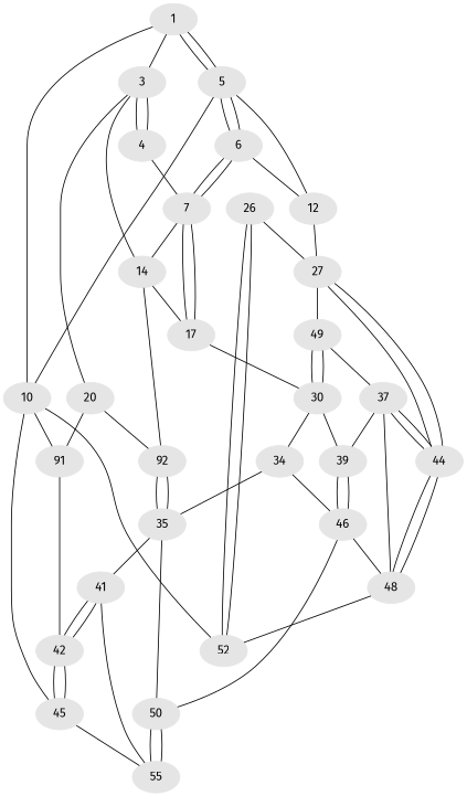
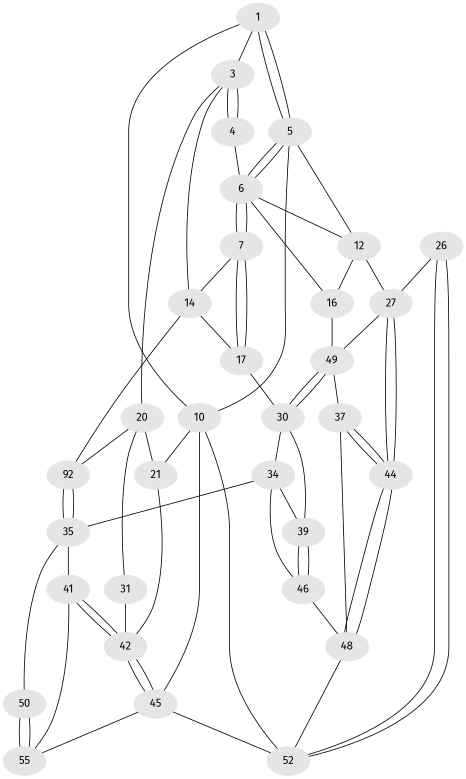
  graph {
    fontname="Fira Sans"
    node [color=gray90 fontname="Fira Sans" style=filled]
    edge [fontname="Fira Sans"]
    1 [super="+2"]
    3 [super="+15"]
    5 [super="+9"]
    10 [super="+11"]
    4
    14 [super="+19"]
    20 [super="+23"]
    6 [super="+13"]
    12 [super="+24"]
-   21 [label=91]
+   21
    45 [super="+54"]
    52 [super="+53"]
    7 [super="+8"]
    17 [super="+18"]
    n15 [label=92]
+   31 [super="+32"]
+   16 [super="+25"]
    27 [super="+28"]
    n19 [label=49 super="+36"]
    30 [super="+33"]
    42 [super="+43"]
    26
    55 [super="+56"]
    44
    35 [super="+40"]
    37 [super="+38"]
    34
    39
    41
    50 [super="+51"]
    48 [super="+49"]
    46 [super="+47"]
    1 -- 3
    1 -- 5
    1 -- 5
    1 -- 10
    3 -- 4
    3 -- 4
    3 -- 14
    3 -- 20
    5 -- 10
    5 -- 6
    5 -- 6
    5 -- 12
    10 -- 21
    10 -- 45
    10 -- 52
-   4 -- 7
+   4 -- 6
    14 -- 17
    14 -- n15
    20 -- 21
    20 -- n15
+   20 -- 31
    6 -- 12
    6 -- 7
    6 -- 7
+   6 -- 16
+   12 -- 16
    12 -- 27
    21 -- 42
+   45 -- 52 [weight=2]
    45 -- 55
    7 -- 14
    7 -- 17
    7 -- 17
    17 -- 30
    n15 -- 35
    n15 -- 35
+   31 -- 42 [weight=2]
+   16 -- n19
    27 -- n19
    27 -- 44
    27 -- 44
    n19 -- 30
    n19 -- 30
    n19 -- 37
    30 -- 34
    30 -- 39
    42 -- 45
    42 -- 45
    26 -- 52
    26 -- 52
    26 -- 27
    44 -- 48
    44 -- 48
    35 -- 41
    35 -- 50
    37 -- 44
    37 -- 44
-   37 -- 39
+   34 -- 39
    37 -- 48
    34 -- 35
    34 -- 46
    39 -- 46
    39 -- 46
    41 -- 42
    41 -- 42
    41 -- 55
    50 -- 55 [weight=2]
    50 -- 55
    48 -- 52
-   46 -- 50
    46 -- 48
  }
